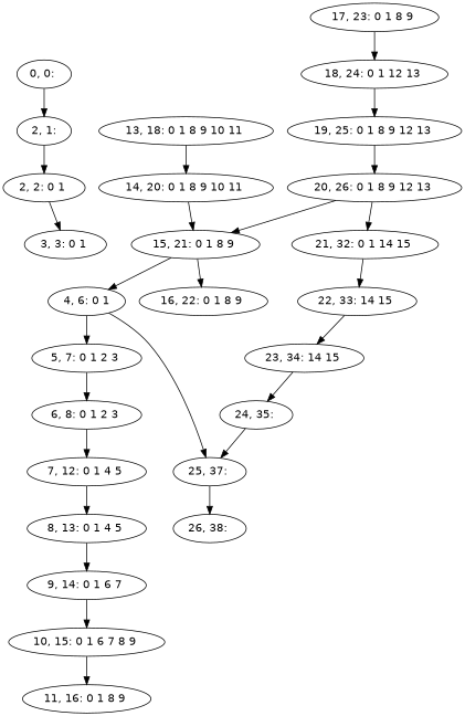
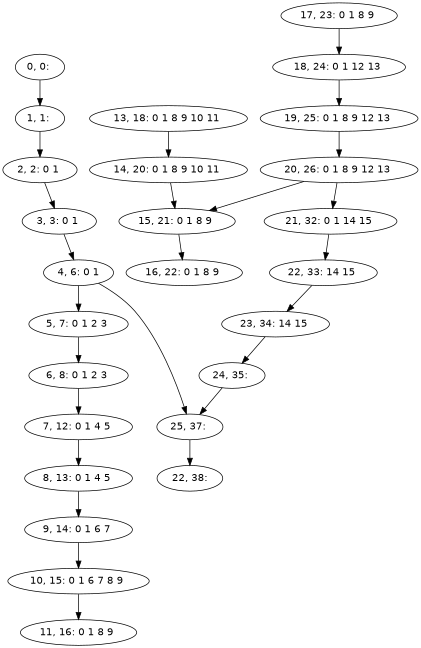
  digraph {
    fontname="DejaVu Sans"
    node [fontname="DejaVu Sans"]
    edge [fontname="DejaVu Sans"]
    n1 [label="0, 0: "]
-   n2 [label="2, 1:"]
+   n2 [label="1, 1: "]
    n3 [label="2, 2: 0 1 "]
    n4 [label="3, 3: 0 1 "]
    n5 [label="4, 6: 0 1"]
    n6 [label="5, 7: 0 1 2 3 "]
    n7 [label="25, 37: "]
    n8 [label="6, 8: 0 1 2 3 "]
-   n9 [label="26, 38: "]
+   n9 [label="22, 38:"]
    n10 [label="7, 12: 0 1 4 5 "]
    n11 [label="8, 13: 0 1 4 5 "]
    n12 [label="9, 14: 0 1 6 7 "]
    n13 [label="10, 15: 0 1 6 7 8 9 "]
    n14 [label="11, 16: 0 1 8 9 "]
    n15 [label="13, 18: 0 1 8 9 10 11 "]
    n16 [label="14, 20: 0 1 8 9 10 11 "]
    n17 [label="15, 21: 0 1 8 9 "]
    n18 [label="16, 22: 0 1 8 9 "]
    n19 [label="17, 23: 0 1 8 9 "]
    n20 [label="18, 24: 0 1 12 13 "]
    n21 [label="19, 25: 0 1 8 9 12 13 "]
    n22 [label="20, 26: 0 1 8 9 12 13 "]
    n23 [label="21, 32: 0 1 14 15 "]
    n24 [label="22, 33: 14 15 "]
    n25 [label="23, 34: 14 15 "]
    n26 [label="24, 35: "]
    n1 -> n2
    n2 -> n3
    n3 -> n4
-   n17 -> n5
+   n4 -> n5
    n5 -> n6
    n5 -> n7
    n6 -> n8
    n7 -> n9
    n8 -> n10
    n10 -> n11
    n11 -> n12
    n12 -> n13
    n13 -> n14
    n15 -> n16
    n16 -> n17
    n17 -> n18
    n19 -> n20
    n20 -> n21
    n21 -> n22
    n22 -> n17
    n22 -> n23
    n23 -> n24
    n24 -> n25
    n25 -> n26
    n26 -> n7
  }
